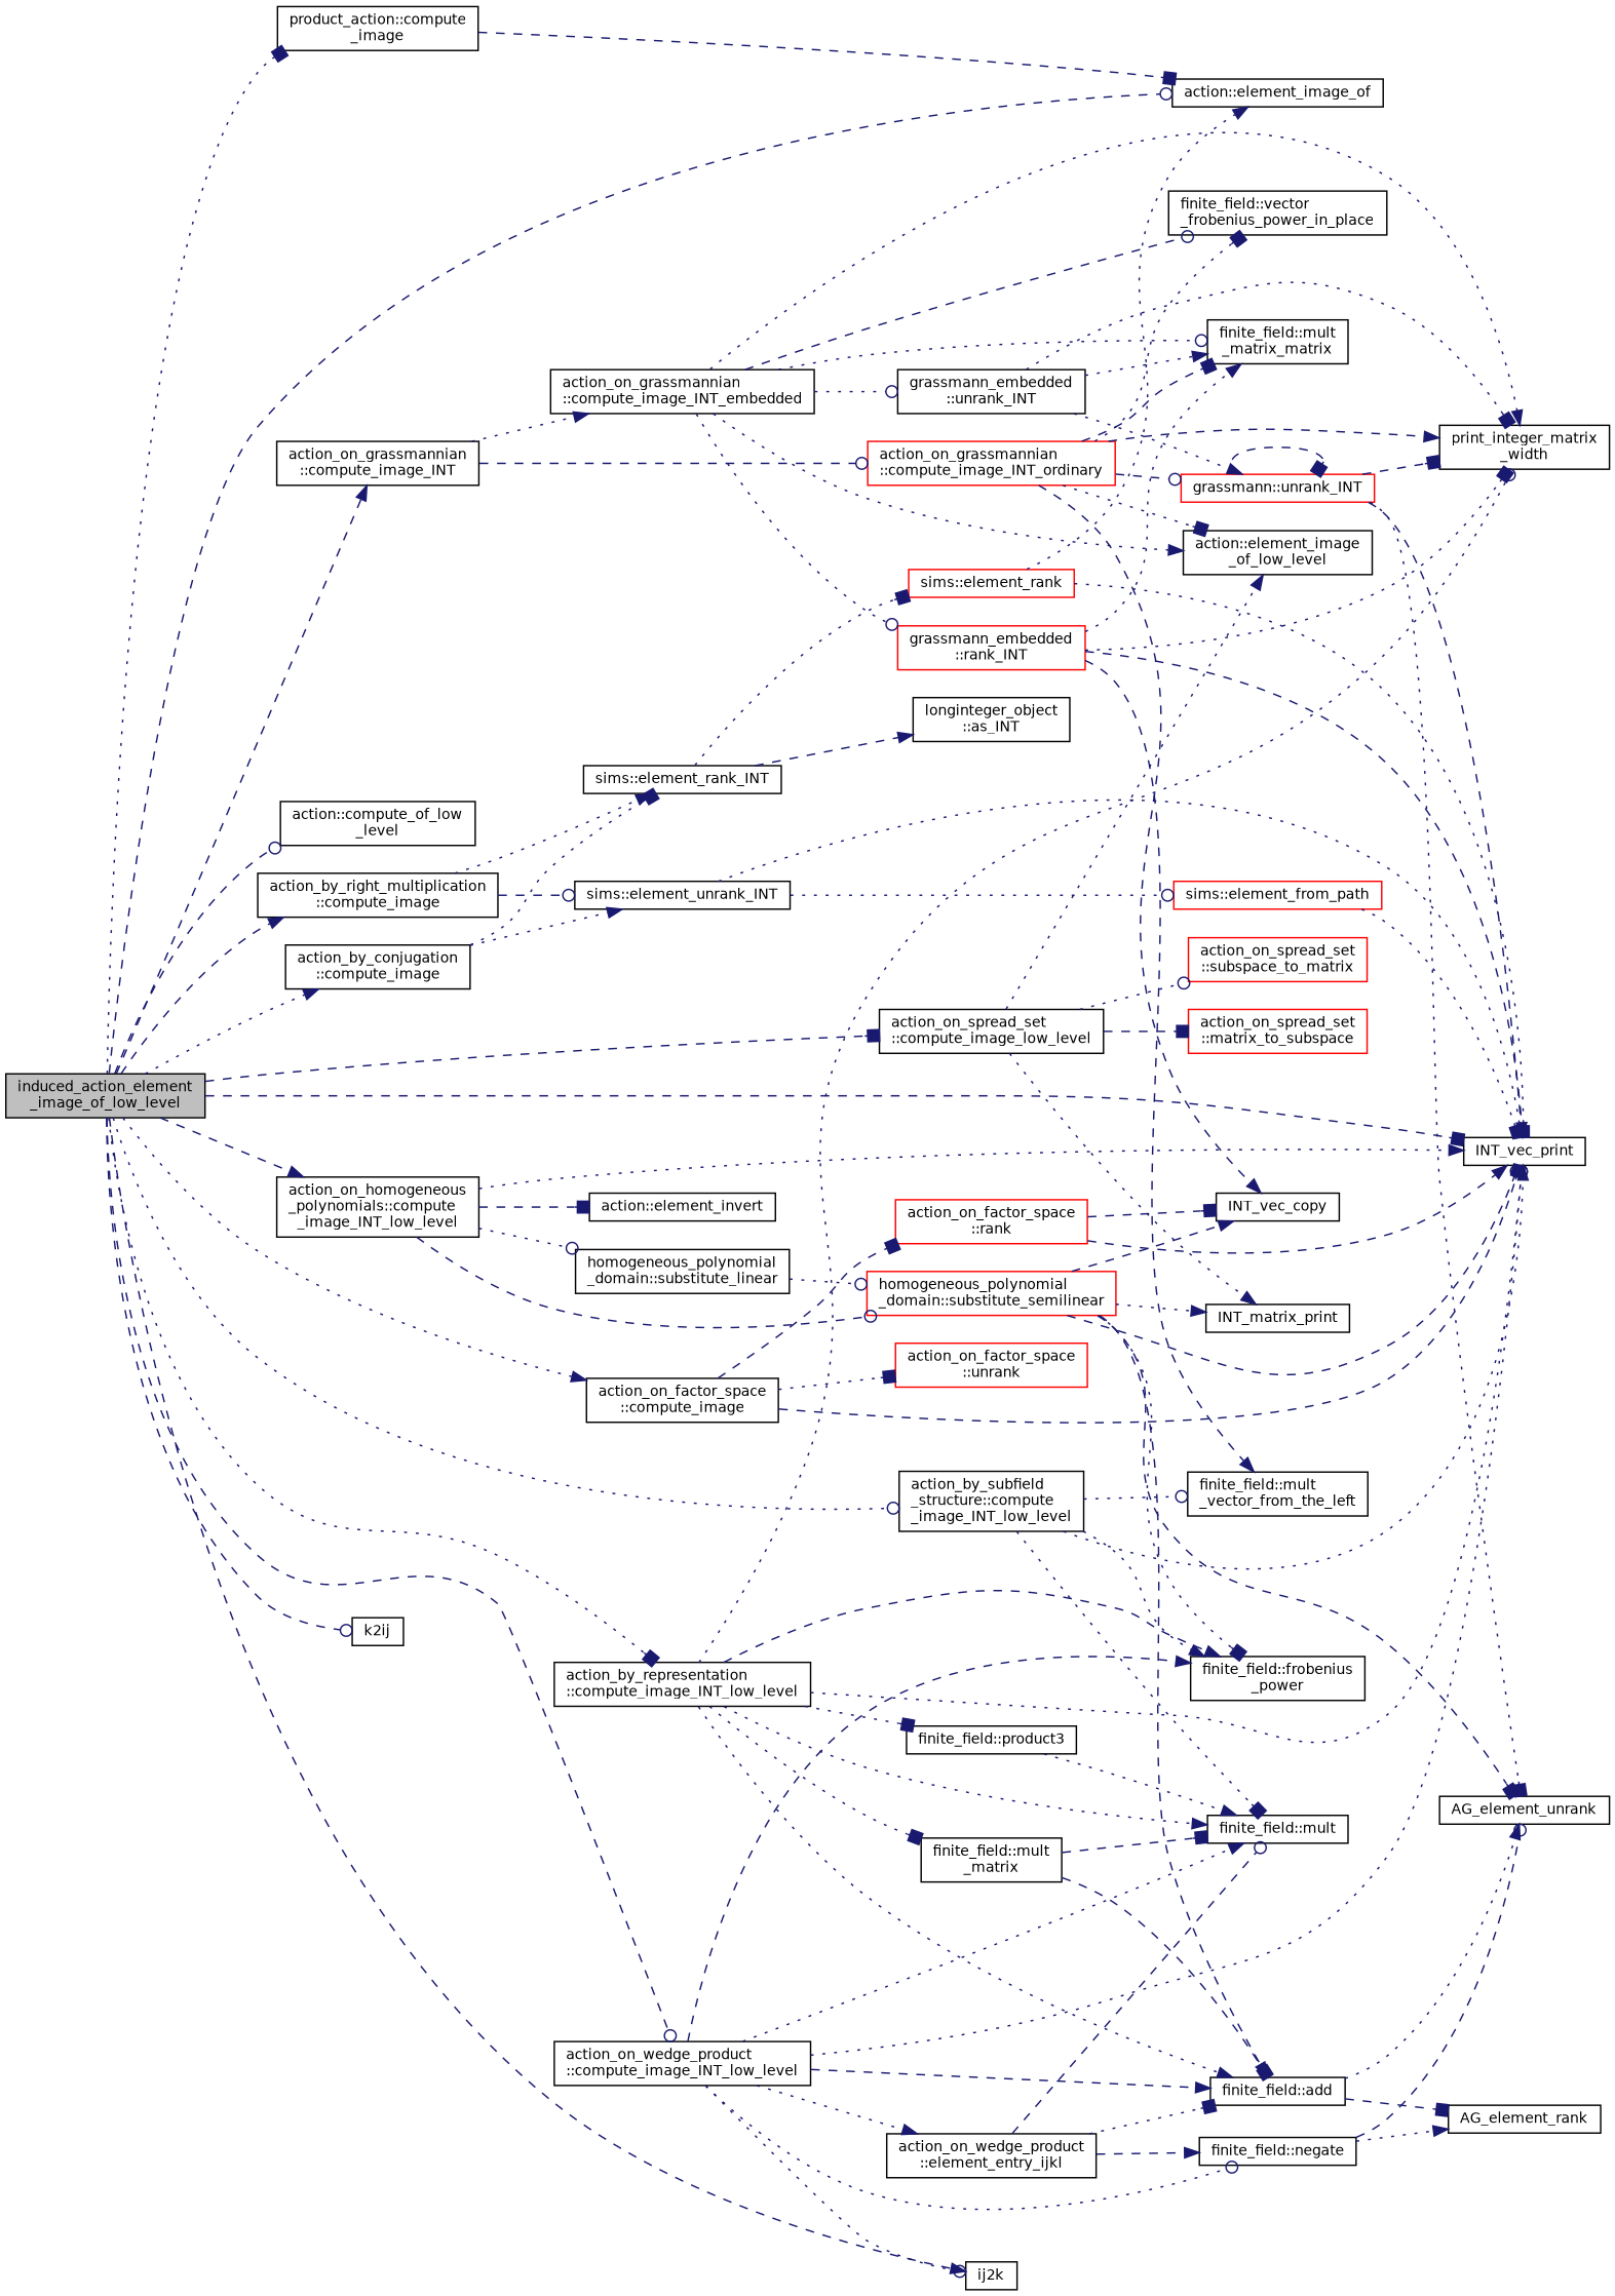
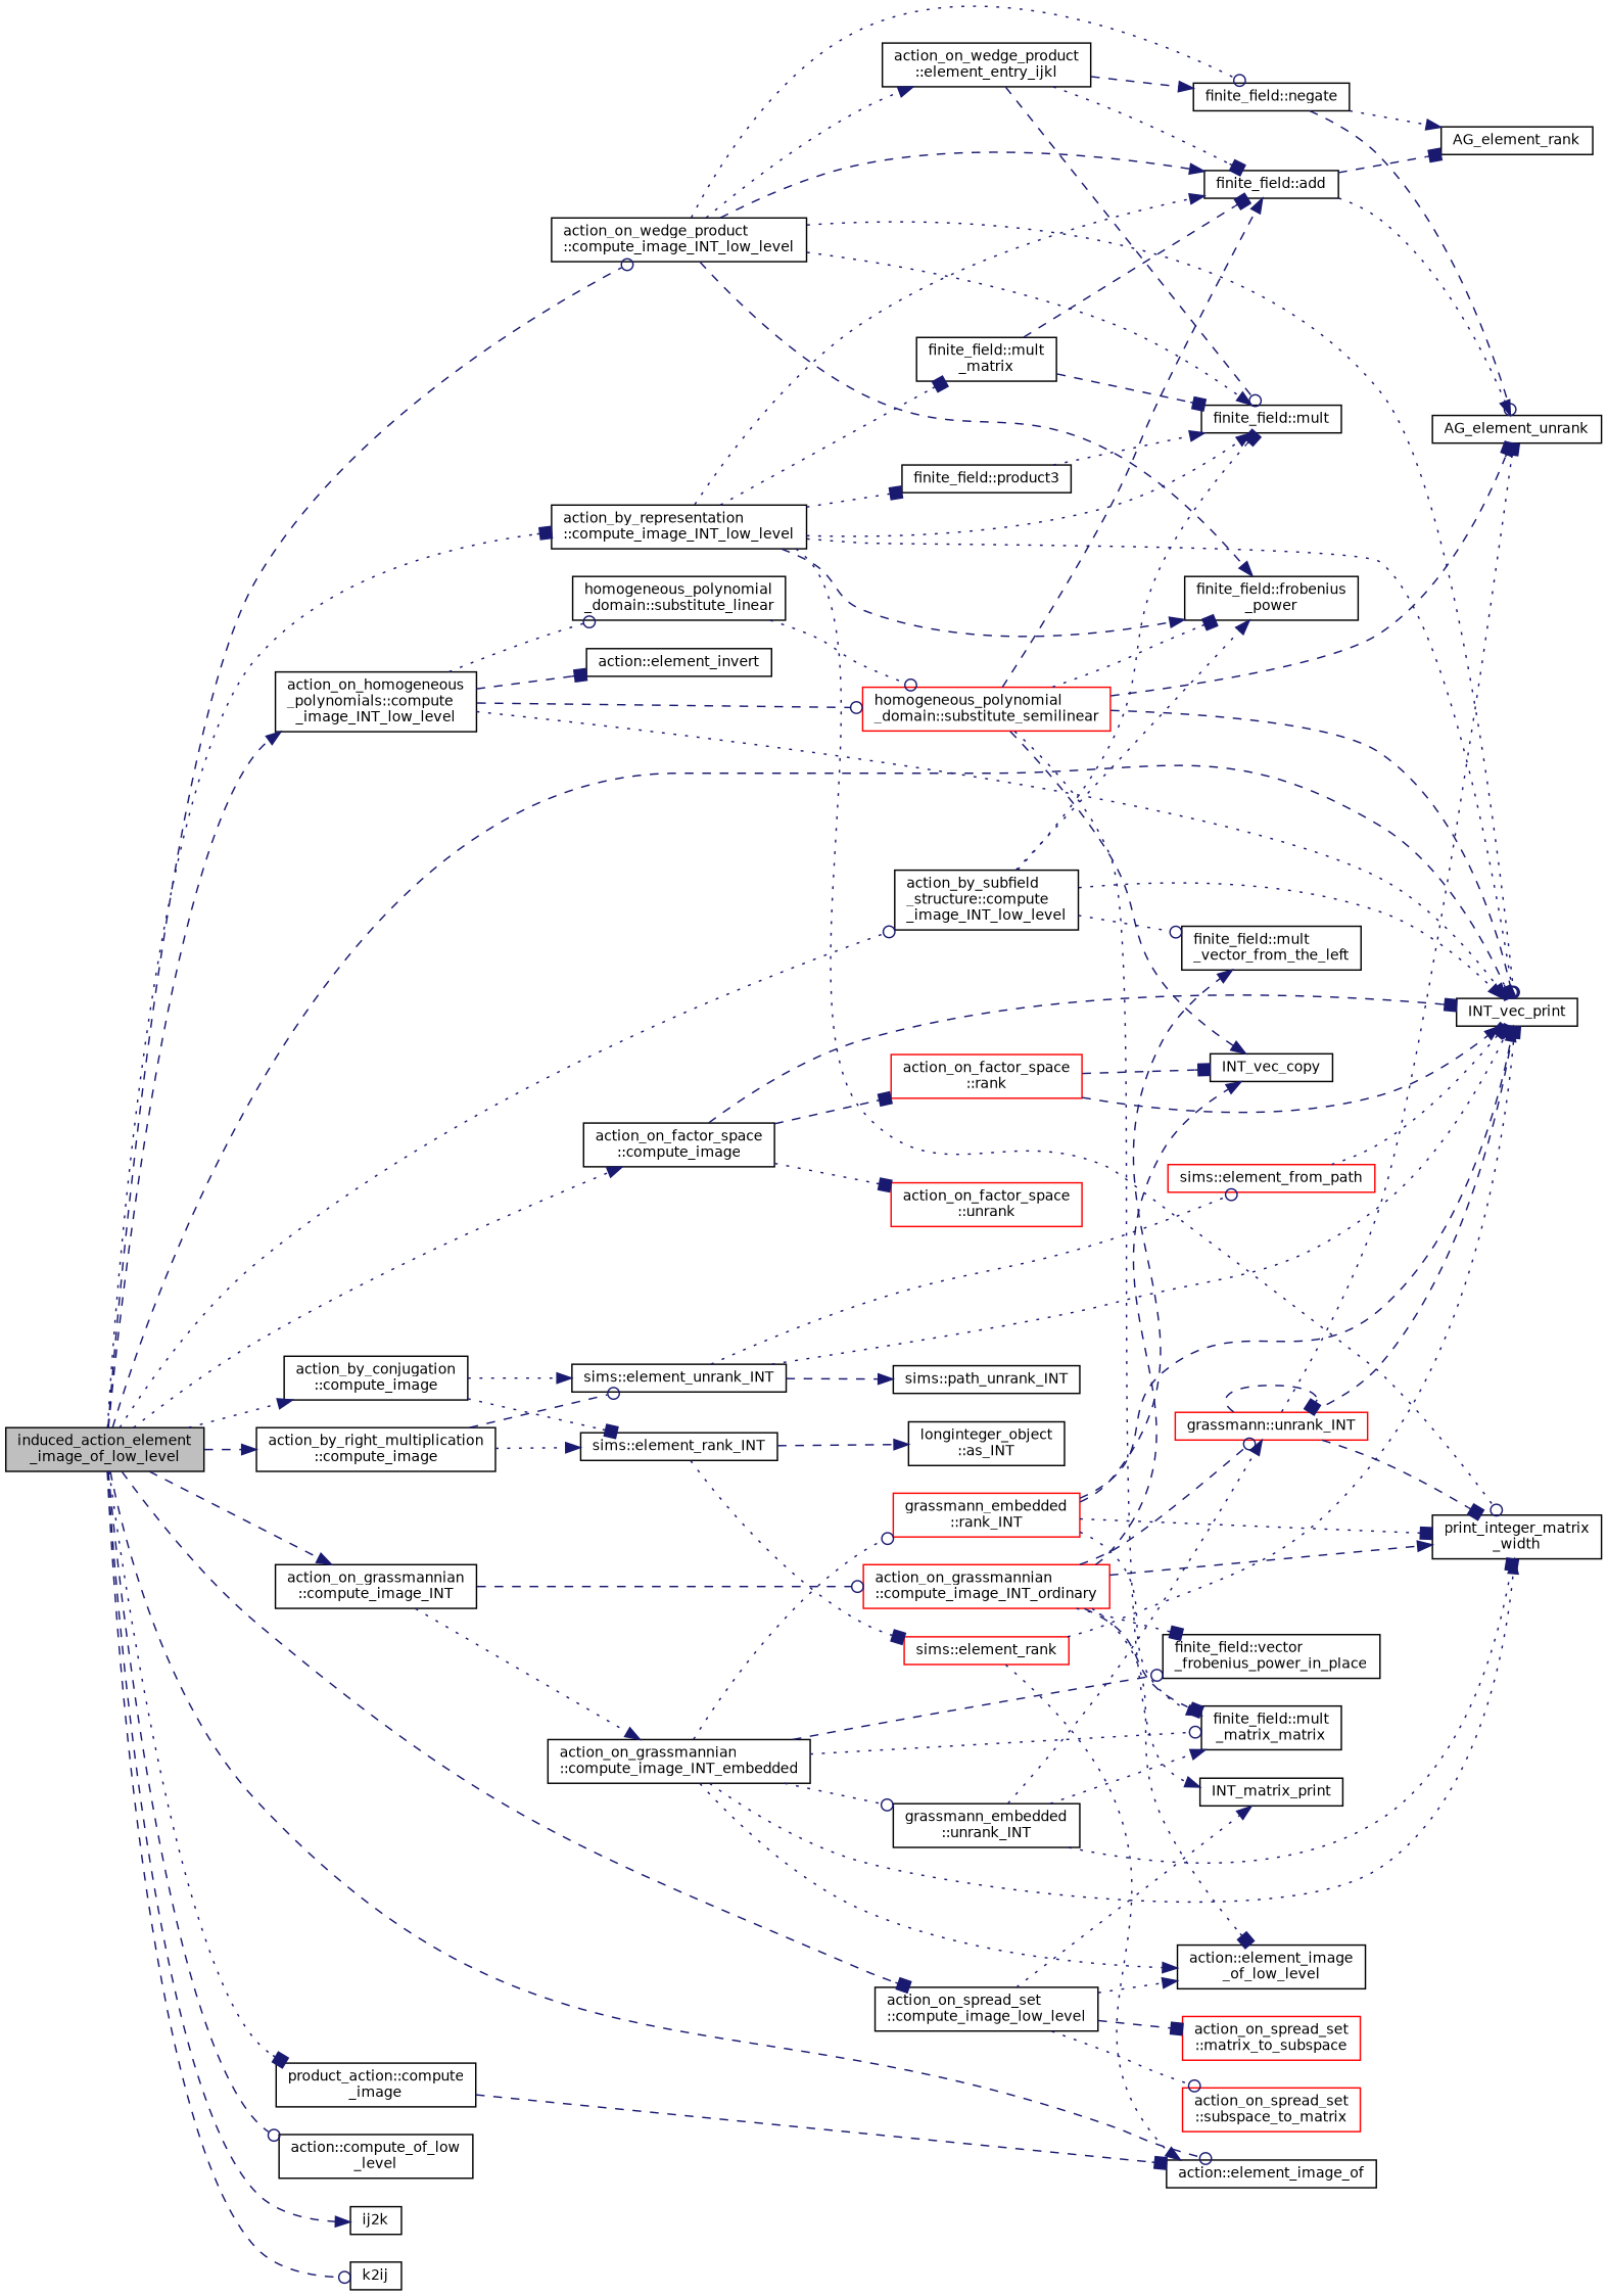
  digraph {
    rankdir=LR
    node [color=black fillcolor=white fontname=Helvetica fontsize=10 shape=record style=filled]
    edge [arrowhead=normal color=midnightblue fontname=Helvetica fontsize=10 labelfontname=Helvetica labelfontsize=10 style=dotted]
    n1 [fillcolor=grey75 fontcolor=black height=0.2 label="induced_action_element\l_image_of_low_level" width=0.4]
    n2 [height=0.2 label=INT_vec_print width=0.4]
    n3 [height=0.2 label="action_by_right_multiplication\l::compute_image" width=0.4]
    n4 [height=0.2 label="action::element_image_of" width=0.4]
    n5 [height=0.2 label="action::compute_of_low\l_level" width=0.4]
    n6 [height=0.2 label="action_by_conjugation\l::compute_image" width=0.4]
    n7 [height=0.2 label="action_by_representation\l::compute_image_INT_low_level" width=0.4]
    n8 [height=0.2 label="action_on_grassmannian\l::compute_image_INT" width=0.4]
    n9 [height=0.2 label="action_on_spread_set\l::compute_image_low_level" width=0.4]
    n10 [height=0.2 label="action_on_wedge_product\l::compute_image_INT_low_level" width=0.4]
    n11 [height=0.2 label=ij2k width=0.4]
    n12 [height=0.2 label="action_on_homogeneous\l_polynomials::compute\l_image_INT_low_level" width=0.4]
    n13 [height=0.2 label="action_by_subfield\l_structure::compute\l_image_INT_low_level" width=0.4]
    n14 [height=0.2 label="action_on_factor_space\l::compute_image" width=0.4]
    n15 [height=0.2 label=k2ij width=0.4]
    n16 [height=0.2 label="product_action::compute\l_image" width=0.4]
    n17 [height=0.2 label="sims::element_unrank_INT" width=0.4]
    n18 [height=0.2 label="sims::element_rank_INT" width=0.4]
    n19 [height=0.2 label="finite_field::add" width=0.4]
    n20 [height=0.2 label="finite_field::mult" width=0.4]
    n21 [height=0.2 label="finite_field::product3" width=0.4]
    n22 [height=0.2 label="print_integer_matrix\l_width" width=0.4]
    n23 [height=0.2 label="finite_field::mult\l_matrix" width=0.4]
    n24 [height=0.2 label="finite_field::frobenius\l_power" width=0.4]
    n25 [height=0.2 label="action_on_grassmannian\l::compute_image_INT_embedded" width=0.4]
    n26 [color=red height=0.2 label="action_on_grassmannian\l::compute_image_INT_ordinary" width=0.4]
    n27 [height=0.2 label="action::element_image\l_of_low_level" width=0.4]
    n28 [height=0.2 label=INT_matrix_print width=0.4]
    n29 [color=red height=0.2 label="action_on_spread_set\l::matrix_to_subspace" width=0.4]
    n30 [color=red height=0.2 label="action_on_spread_set\l::subspace_to_matrix" width=0.4]
    n31 [height=0.2 label="finite_field::negate" width=0.4]
    n32 [height=0.2 label="action_on_wedge_product\l::element_entry_ijkl" width=0.4]
    n33 [height=0.2 label="action::element_invert" width=0.4]
    n34 [color=red height=0.2 label="homogeneous_polynomial\l_domain::substitute_semilinear" width=0.4]
    n35 [height=0.2 label="homogeneous_polynomial\l_domain::substitute_linear" width=0.4]
    n36 [height=0.2 label="finite_field::mult\l_vector_from_the_left" width=0.4]
    n37 [color=red height=0.2 label="action_on_factor_space\l::unrank" width=0.4]
    n38 [color=red height=0.2 label="action_on_factor_space\l::rank" width=0.4]
+   n39 [height=0.2 label="sims::path_unrank_INT" width=0.4]
    n40 [color=red height=0.2 label="sims::element_from_path" width=0.4]
    n41 [color=red height=0.2 label="sims::element_rank" width=0.4]
    n42 [height=0.2 label="longinteger_object\l::as_INT" width=0.4]
    n43 [height=0.2 label=AG_element_unrank width=0.4]
    n44 [height=0.2 label=AG_element_rank width=0.4]
    n45 [height=0.2 label="grassmann_embedded\l::unrank_INT" width=0.4]
    n46 [height=0.2 label="finite_field::mult\l_matrix_matrix" width=0.4]
    n47 [height=0.2 label="finite_field::vector\l_frobenius_power_in_place" width=0.4]
    n48 [color=red height=0.2 label="grassmann_embedded\l::rank_INT" width=0.4]
    n49 [color=red height=0.2 label="grassmann::unrank_INT" width=0.4]
    n50 [height=0.2 label=INT_vec_copy width=0.4]
    n1 -> n2 [arrowhead=box style=dashed]
    n1 -> n3 [style=dashed]
    n1 -> n4 [arrowhead=odot style=dashed]
    n1 -> n5 [arrowhead=odot style=dashed]
    n1 -> n6
    n1 -> n7 [arrowhead=box]
    n1 -> n8 [style=dashed]
    n1 -> n9 [arrowhead=box style=dashed]
    n1 -> n10 [arrowhead=odot style=dashed]
    n1 -> n11 [style=dashed]
    n1 -> n12 [style=dashed]
    n1 -> n13 [arrowhead=odot]
    n1 -> n14
    n1 -> n15 [arrowhead=odot style=dashed]
    n1 -> n16 [arrowhead=box]
    n3 -> n17 [arrowhead=odot style=dashed]
    n3 -> n18
    n6 -> n17
    n6 -> n18 [arrowhead=box]
    n7 -> n2 [arrowhead=odot]
    n7 -> n19
    n7 -> n20
    n7 -> n21 [arrowhead=box]
    n7 -> n22 [arrowhead=odot]
    n7 -> n23 [arrowhead=box]
    n7 -> n24 [style=dashed]
    n8 -> n25
    n8 -> n26 [arrowhead=odot style=dashed]
    n9 -> n27
    n9 -> n28
    n9 -> n29 [arrowhead=box style=dashed]
    n9 -> n30 [arrowhead=odot]
    n10 -> n2 [arrowhead=odot]
-   n10 -> n11 [arrowhead=odot]
    n10 -> n19 [style=dashed]
    n10 -> n20
    n10 -> n24 [style=dashed]
    n10 -> n31 [arrowhead=odot]
    n10 -> n32
    n12 -> n2
    n12 -> n33 [arrowhead=box style=dashed]
    n12 -> n34 [arrowhead=odot style=dashed]
    n12 -> n35 [arrowhead=odot]
    n13 -> n2
    n13 -> n20 [arrowhead=box]
    n13 -> n24
    n13 -> n36 [arrowhead=odot]
    n14 -> n2 [arrowhead=box style=dashed]
    n14 -> n37 [arrowhead=box]
    n14 -> n38 [arrowhead=box style=dashed]
    n16 -> n4 [arrowhead=box style=dashed]
    n17 -> n2 [arrowhead=box]
+   n17 -> n39 [style=dashed]
    n17 -> n40 [arrowhead=odot]
    n18 -> n41 [arrowhead=box]
    n18 -> n42 [style=dashed]
    n19 -> n43
    n19 -> n44 [arrowhead=box style=dashed]
    n21 -> n20
    n23 -> n19 [arrowhead=box style=dashed]
    n23 -> n20 [arrowhead=box style=dashed]
    n25 -> n22
    n25 -> n27
    n25 -> n45 [arrowhead=odot]
    n25 -> n46 [arrowhead=odot]
    n25 -> n47 [arrowhead=odot style=dashed]
    n25 -> n48 [arrowhead=odot]
    n26 -> n22 [style=dashed]
    n26 -> n27 [arrowhead=box]
    n26 -> n46 [arrowhead=box style=dashed]
    n26 -> n47 [arrowhead=box]
    n26 -> n49 [arrowhead=odot style=dashed]
    n26 -> n50 [style=dashed]
    n31 -> n43 [arrowhead=odot style=dashed]
    n31 -> n44
    n32 -> n19 [arrowhead=box]
    n32 -> n20 [arrowhead=odot style=dashed]
    n32 -> n31 [style=dashed]
    n34 -> n2 [arrowhead=odot style=dashed]
    n34 -> n19 [style=dashed]
    n34 -> n24 [arrowhead=box]
    n34 -> n28
    n34 -> n43 [arrowhead=box style=dashed]
    n34 -> n50 [style=dashed]
    n35 -> n34 [arrowhead=odot]
    n38 -> n2 [style=dashed]
    n38 -> n50 [arrowhead=box style=dashed]
    n40 -> n2 [arrowhead=box]
    n41 -> n2 [arrowhead=box]
    n41 -> n4
    n45 -> n22 [arrowhead=box]
    n45 -> n46
    n45 -> n49
    n48 -> n2 [style=dashed]
    n48 -> n22 [arrowhead=box]
    n48 -> n36 [style=dashed]
    n48 -> n46
    n49 -> n2 [arrowhead=odot style=dashed]
    n49 -> n22 [arrowhead=box style=dashed]
    n49 -> n43 [arrowhead=box]
    n49 -> n49 [arrowhead=box style=dashed]
  }
